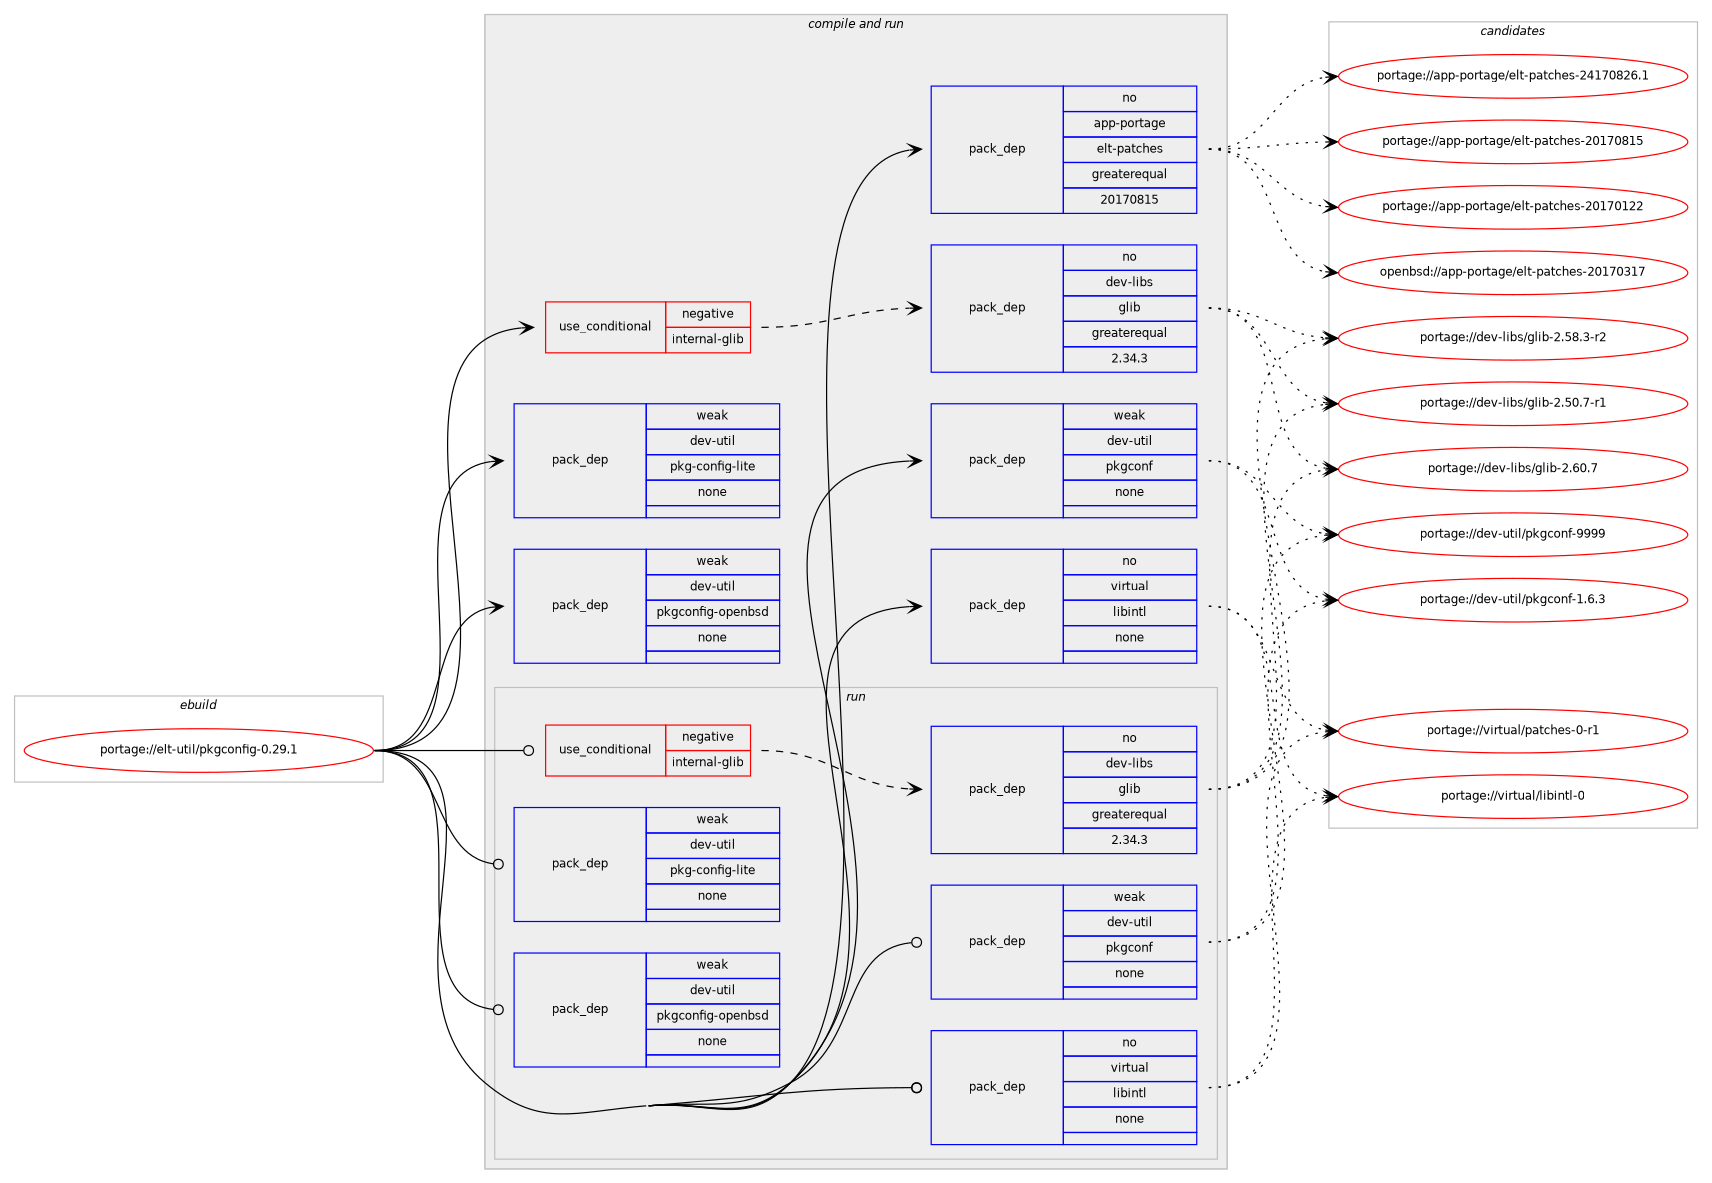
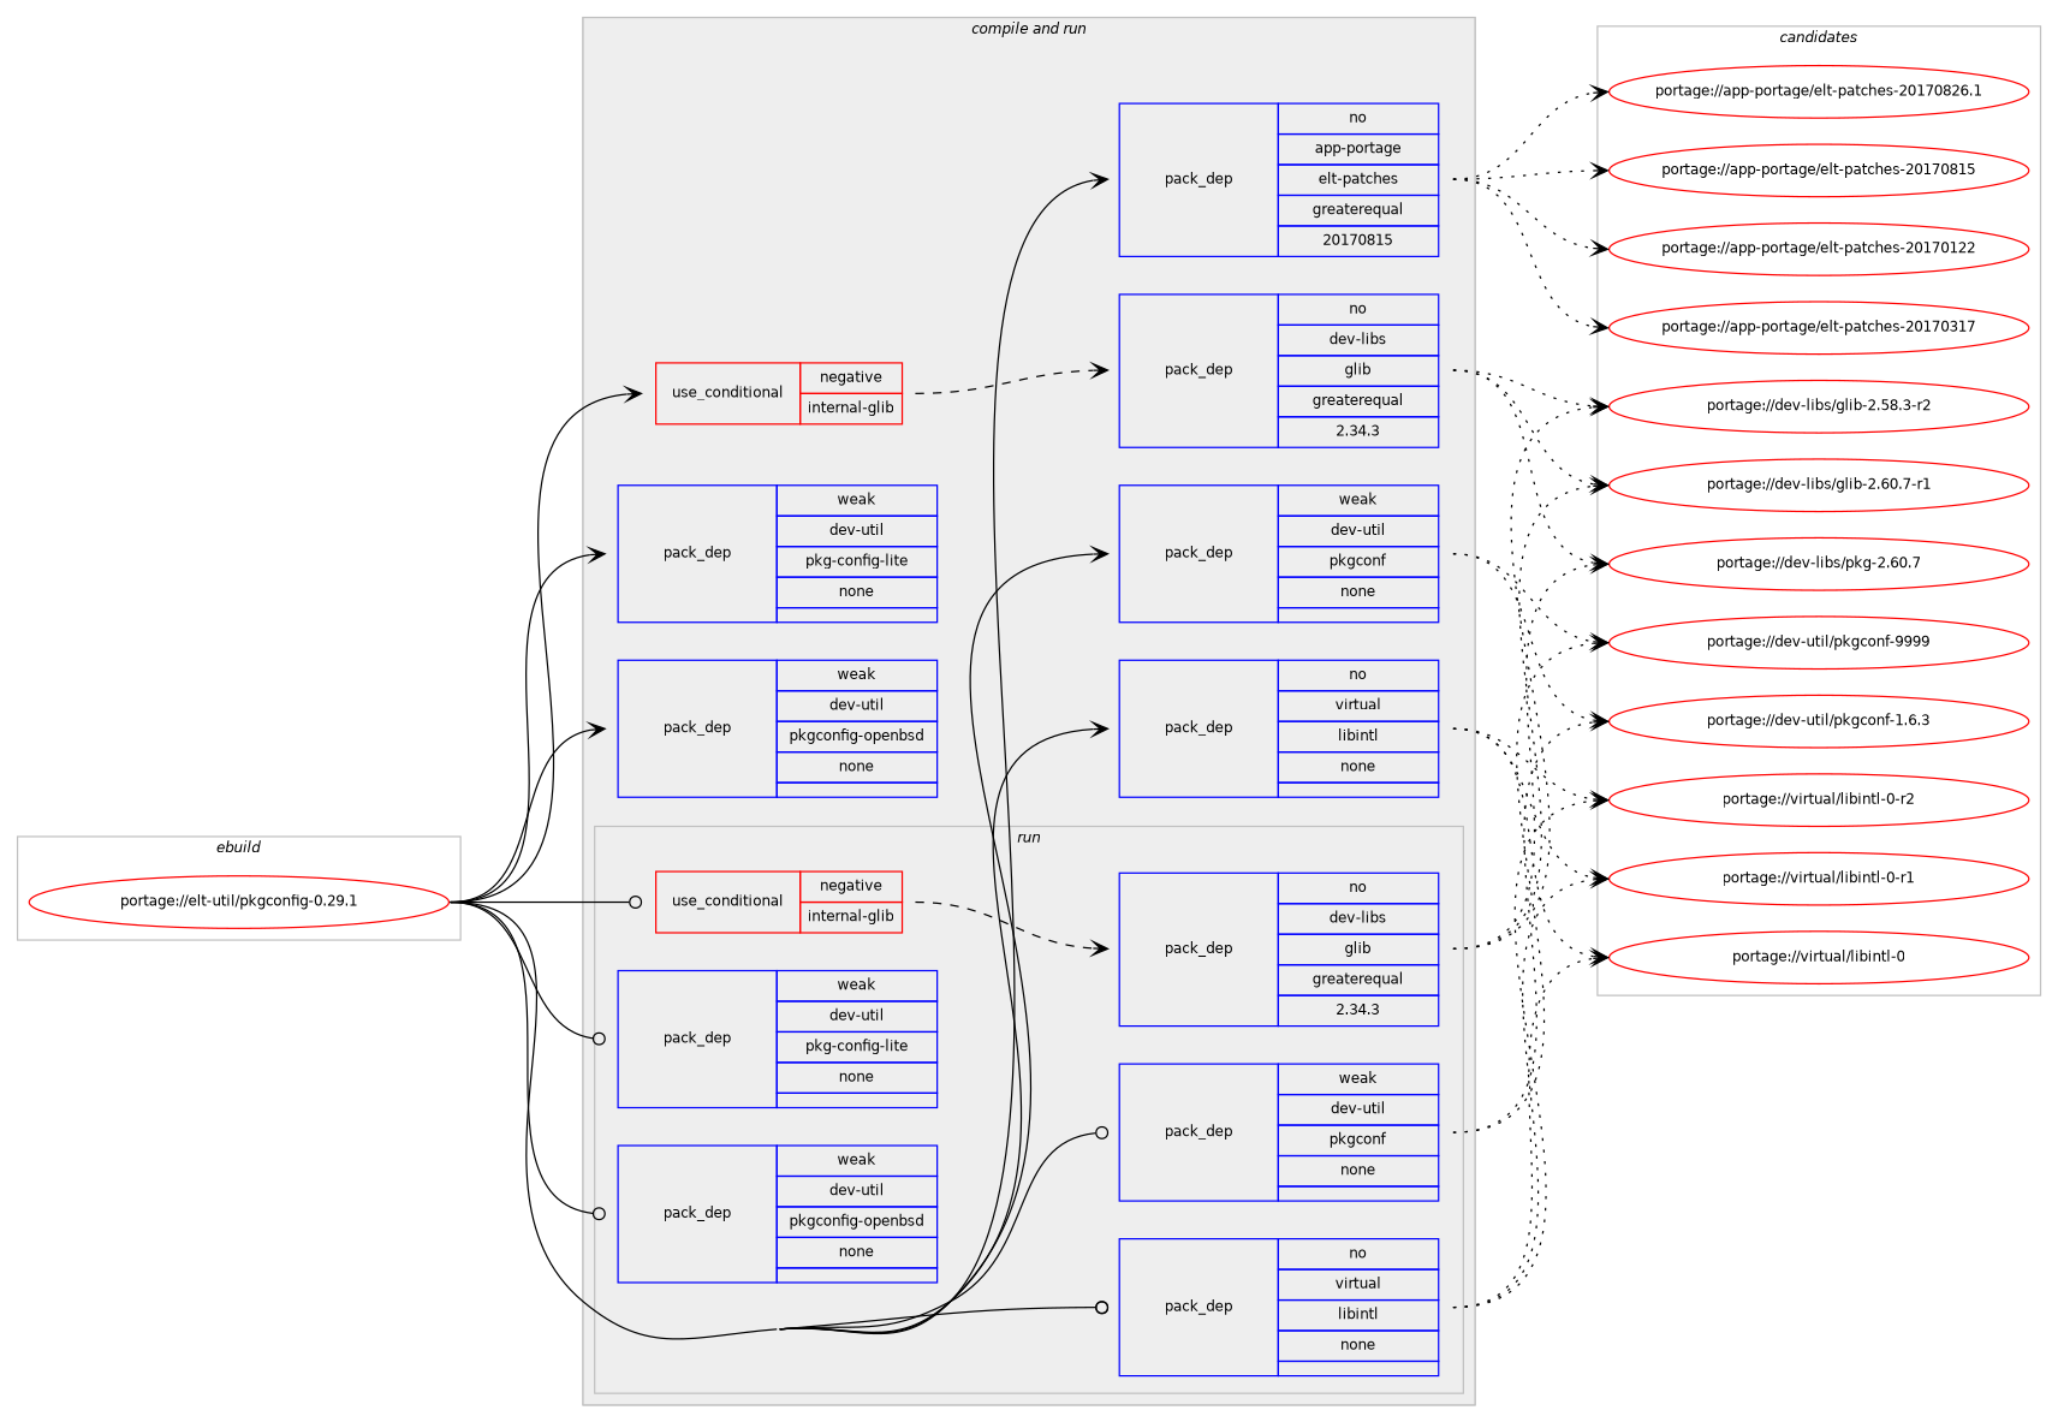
  digraph {
    compound=true
    concentrate=true
    fontname=Helvetica
    fontsize=10
    newrank=true
    rankdir=LR
    ranksep=1.5
    node [color=red fontname=Helvetica fontsize=10]
    edge [arrowhead=vee headport=w style=dotted tailport=e weight=100]
    n1 [label="portage://elt-util/pkgconfig-0.29.1" width=4]
    n2 [color=blue label=<<TABLE BORDER="0" CELLBORDER="1" CELLSPACING="0" CELLPADDING="4" WIDTH="220"><TR><TD ROWSPAN="6" CELLPADDING="30">pack_dep</TD></TR><TR><TD WIDTH="110">no</TD></TR><TR><TD>dev-libs</TD></TR><TR><TD>glib</TD></TR><TR><TD>greaterequal</TD></TR><TR><TD>2.34.3</TD></TR></TABLE>> shape=none]
    n3 [label=<<TABLE BORDER="0" CELLBORDER="1" CELLSPACING="0" CELLPADDING="4"><TR><TD ROWSPAN="3" CELLPADDING="10">use_conditional</TD></TR><TR><TD>negative</TD></TR><TR><TD>internal-glib</TD></TR></TABLE>> shape=none]
    n4 [color=blue label=<<TABLE BORDER="0" CELLBORDER="1" CELLSPACING="0" CELLPADDING="4" WIDTH="220"><TR><TD ROWSPAN="6" CELLPADDING="30">pack_dep</TD></TR><TR><TD WIDTH="110">no</TD></TR><TR><TD>app-portage</TD></TR><TR><TD>elt-patches</TD></TR><TR><TD>greaterequal</TD></TR><TR><TD>20170815</TD></TR></TABLE>> shape=none]
    n5 [color=blue label=<<TABLE BORDER="0" CELLBORDER="1" CELLSPACING="0" CELLPADDING="4" WIDTH="220"><TR><TD ROWSPAN="6" CELLPADDING="30">pack_dep</TD></TR><TR><TD WIDTH="110">no</TD></TR><TR><TD>virtual</TD></TR><TR><TD>libintl</TD></TR><TR><TD>none</TD></TR><TR><TD></TD></TR></TABLE>> shape=none]
    n6 [color=blue label=<<TABLE BORDER="0" CELLBORDER="1" CELLSPACING="0" CELLPADDING="4" WIDTH="220"><TR><TD ROWSPAN="6" CELLPADDING="30">pack_dep</TD></TR><TR><TD WIDTH="110">weak</TD></TR><TR><TD>dev-util</TD></TR><TR><TD>pkg-config-lite</TD></TR><TR><TD>none</TD></TR><TR><TD></TD></TR></TABLE>> shape=none]
    n7 [color=blue label=<<TABLE BORDER="0" CELLBORDER="1" CELLSPACING="0" CELLPADDING="4" WIDTH="220"><TR><TD ROWSPAN="6" CELLPADDING="30">pack_dep</TD></TR><TR><TD WIDTH="110">weak</TD></TR><TR><TD>dev-util</TD></TR><TR><TD>pkgconf</TD></TR><TR><TD>none</TD></TR><TR><TD></TD></TR></TABLE>> shape=none]
    n8 [color=blue label=<<TABLE BORDER="0" CELLBORDER="1" CELLSPACING="0" CELLPADDING="4" WIDTH="220"><TR><TD ROWSPAN="6" CELLPADDING="30">pack_dep</TD></TR><TR><TD WIDTH="110">weak</TD></TR><TR><TD>dev-util</TD></TR><TR><TD>pkgconfig-openbsd</TD></TR><TR><TD>none</TD></TR><TR><TD></TD></TR></TABLE>> shape=none]
    n9 [color=blue label=<<TABLE BORDER="0" CELLBORDER="1" CELLSPACING="0" CELLPADDING="4" WIDTH="220"><TR><TD ROWSPAN="6" CELLPADDING="30">pack_dep</TD></TR><TR><TD WIDTH="110">no</TD></TR><TR><TD>dev-libs</TD></TR><TR><TD>glib</TD></TR><TR><TD>greaterequal</TD></TR><TR><TD>2.34.3</TD></TR></TABLE>> shape=none]
    n10 [label=<<TABLE BORDER="0" CELLBORDER="1" CELLSPACING="0" CELLPADDING="4"><TR><TD ROWSPAN="3" CELLPADDING="10">use_conditional</TD></TR><TR><TD>negative</TD></TR><TR><TD>internal-glib</TD></TR></TABLE>> shape=none]
    n11 [color=blue label=<<TABLE BORDER="0" CELLBORDER="1" CELLSPACING="0" CELLPADDING="4" WIDTH="220"><TR><TD ROWSPAN="6" CELLPADDING="30">pack_dep</TD></TR><TR><TD WIDTH="110">no</TD></TR><TR><TD>virtual</TD></TR><TR><TD>libintl</TD></TR><TR><TD>none</TD></TR><TR><TD></TD></TR></TABLE>> shape=none]
    n12 [color=blue label=<<TABLE BORDER="0" CELLBORDER="1" CELLSPACING="0" CELLPADDING="4" WIDTH="220"><TR><TD ROWSPAN="6" CELLPADDING="30">pack_dep</TD></TR><TR><TD WIDTH="110">weak</TD></TR><TR><TD>dev-util</TD></TR><TR><TD>pkg-config-lite</TD></TR><TR><TD>none</TD></TR><TR><TD></TD></TR></TABLE>> shape=none]
    n13 [color=blue label=<<TABLE BORDER="0" CELLBORDER="1" CELLSPACING="0" CELLPADDING="4" WIDTH="220"><TR><TD ROWSPAN="6" CELLPADDING="30">pack_dep</TD></TR><TR><TD WIDTH="110">weak</TD></TR><TR><TD>dev-util</TD></TR><TR><TD>pkgconf</TD></TR><TR><TD>none</TD></TR><TR><TD></TD></TR></TABLE>> shape=none]
    n14 [color=blue label=<<TABLE BORDER="0" CELLBORDER="1" CELLSPACING="0" CELLPADDING="4" WIDTH="220"><TR><TD ROWSPAN="6" CELLPADDING="30">pack_dep</TD></TR><TR><TD WIDTH="110">weak</TD></TR><TR><TD>dev-util</TD></TR><TR><TD>pkgconfig-openbsd</TD></TR><TR><TD>none</TD></TR><TR><TD></TD></TR></TABLE>> shape=none]
-   n15 [label="portage://dev-libs/glib-2.50.7-r1" width=4]
-   n16 [label="portage://dev-libs/glib-2.60.7" width=4]
+   n15 [label="portage://dev-libs/glib-2.60.7-r1" width=4]
+   n16 [label="portage://dev-libs/pkg-2.60.7" width=4]
    n17 [label="portage://dev-libs/glib-2.58.3-r2" width=4]
-   n18 [label="portage://app-portage/elt-patches-24170826.1" width=4]
+   n18 [label="portage://app-portage/elt-patches-20170826.1" width=4]
    n19 [label="portage://app-portage/elt-patches-20170815" width=4]
    n20 [label="portage://app-portage/elt-patches-20170122" width=4]
-   n21 [label="openbsd://app-portage/elt-patches-20170317" width=4]
-   n23 [label="portage://virtual/patches-0-r1" width=4]
+   n21 [label="portage://app-portage/elt-patches-20170317" width=4]
+   n22 [label="portage://virtual/libintl-0-r2" width=4]
+   n23 [label="portage://virtual/libintl-0-r1" width=4]
    n24 [label="portage://virtual/libintl-0" width=4]
    n25 [label="portage://dev-util/pkgconf-9999" width=4]
    n26 [label="portage://dev-util/pkgconf-1.6.3" width=4]
    subgraph cluster_1 {
      color=gray
      label=<<i>ebuild</i>>
      rank=same
      n1
    }
    subgraph cluster_2 {
      color=gray
      label=<<i>dependencies</i>>
      subgraph cluster_3 {
        color=gray
        fillcolor="#eeeeee"
        label=<<i>compile</i>>
        style=filled
        subgraph sub_4 {
          color=gray
          fillcolor="#eeeeee"
          label=<<i>compile</i>>
          style=filled
          n3
          subgraph sub_5 {
            color=gray
            fillcolor="#eeeeee"
            label=<<i>compile</i>>
            style=filled
            n2
          }
        }
        subgraph sub_6 {
          color=gray
          fillcolor="#eeeeee"
          label=<<i>compile</i>>
          style=filled
          n4
        }
        subgraph sub_7 {
          color=gray
          fillcolor="#eeeeee"
          label=<<i>compile</i>>
          style=filled
          n5
        }
        subgraph sub_8 {
          color=gray
          fillcolor="#eeeeee"
          label=<<i>compile</i>>
          style=filled
          n6
        }
        subgraph sub_9 {
          color=gray
          fillcolor="#eeeeee"
          label=<<i>compile</i>>
          style=filled
          n7
        }
        subgraph sub_10 {
          color=gray
          fillcolor="#eeeeee"
          label=<<i>compile</i>>
          style=filled
          n8
        }
      }
      subgraph cluster_11 {
        color=gray
        fillcolor="#eeeeee"
        label=<<i>compile and run</i>>
        style=filled
      }
      subgraph cluster_12 {
        color=gray
        fillcolor="#eeeeee"
        label=<<i>run</i>>
        style=filled
        subgraph sub_13 {
          color=gray
          fillcolor="#eeeeee"
          label=<<i>run</i>>
          style=filled
          n10
          subgraph sub_14 {
            color=gray
            fillcolor="#eeeeee"
            label=<<i>run</i>>
            style=filled
            n9
          }
        }
        subgraph sub_15 {
          color=gray
          fillcolor="#eeeeee"
          label=<<i>run</i>>
          style=filled
          n11
        }
        subgraph sub_16 {
          color=gray
          fillcolor="#eeeeee"
          label=<<i>run</i>>
          style=filled
          n12
        }
        subgraph sub_17 {
          color=gray
          fillcolor="#eeeeee"
          label=<<i>run</i>>
          style=filled
          n13
        }
        subgraph sub_18 {
          color=gray
          fillcolor="#eeeeee"
          label=<<i>run</i>>
          style=filled
          n14
        }
      }
    }
    subgraph cluster_19 {
      color=gray
      label=<<i>candidates</i>>
      rank=same
      subgraph sub_20 {
        color=black
        label=<<i>candidates</i>>
        nodesep=1
        rank=same
        n15
        n16
        n17
      }
      subgraph sub_21 {
        color=black
        label=<<i>candidates</i>>
        nodesep=1
        rank=same
        n18
        n19
        n20
        n21
      }
      subgraph sub_22 {
        color=black
        label=<<i>candidates</i>>
        nodesep=1
        rank=same
+       n22
        n23
        n24
      }
      subgraph sub_23 {
        color=black
        label=<<i>candidates</i>>
        nodesep=1
        rank=same
      }
      subgraph sub_24 {
        color=black
        label=<<i>candidates</i>>
        nodesep=1
        rank=same
        n25
        n26
      }
      subgraph sub_25 {
        color=black
        label=<<i>candidates</i>>
        nodesep=1
        rank=same
      }
      subgraph sub_26 {
        color=black
        label=<<i>candidates</i>>
        nodesep=1
        rank=same
        n15
        n16
        n17
      }
      subgraph sub_27 {
        color=black
        label=<<i>candidates</i>>
        nodesep=1
        rank=same
+       n22
        n23
        n24
      }
      subgraph sub_28 {
        color=black
        label=<<i>candidates</i>>
        nodesep=1
        rank=same
      }
      subgraph sub_29 {
        color=black
        label=<<i>candidates</i>>
        nodesep=1
        rank=same
        n25
        n26
      }
      subgraph sub_30 {
        color=black
        label=<<i>candidates</i>>
        nodesep=1
        rank=same
      }
    }
    n1 -> n3 [style=solid weight=20]
    n1 -> n4 [style=solid weight=20]
    n1 -> n5 [style=solid weight=20]
    n1 -> n6 [style=solid weight=20]
    n1 -> n7 [style=solid weight=20]
    n1 -> n8 [style=solid weight=20]
    n1 -> n10 [arrowhead=odot style=solid weight=20]
    n1 -> n11 [arrowhead=odot style=solid weight=20]
    n1 -> n12 [arrowhead=odot style=solid weight=20]
    n1 -> n13 [arrowhead=odot style=solid weight=20]
    n1 -> n14 [arrowhead=odot style=solid weight=20]
    n2 -> n15
    n2 -> n16
    n2 -> n17
    n3 -> n2 [style=dashed weight=20]
    n4 -> n18
    n4 -> n19
    n4 -> n20
    n4 -> n21
+   n5 -> n22
    n5 -> n23
    n5 -> n24
    n7 -> n25
    n7 -> n26
    n9 -> n15
    n9 -> n16
    n9 -> n17
    n10 -> n9 [style=dashed weight=20]
+   n11 -> n22
    n11 -> n23
    n11 -> n24
    n13 -> n25
    n13 -> n26
  }
